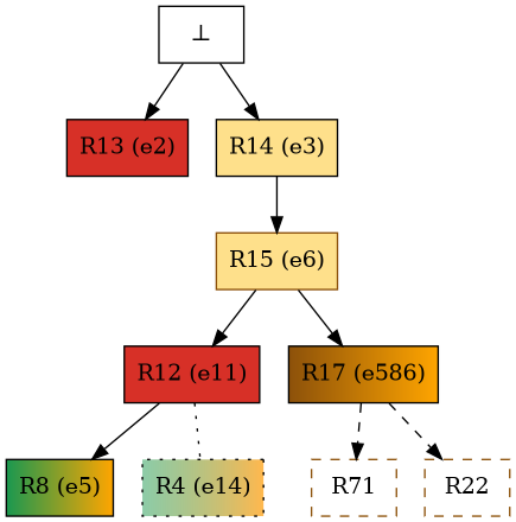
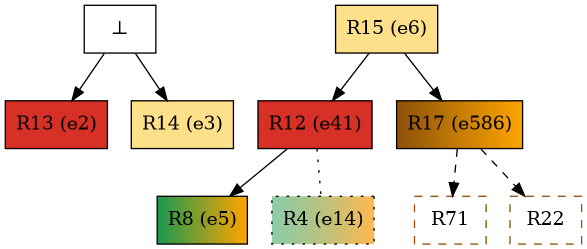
  digraph {
    node [color=black fillcolor="#d73027:#d73027" shape=box style=filled]
    n1 [label="R13 (e2)"]
    n2 [fillcolor="#1a9850:orange" label="R8 (e5)"]
    n3 [fillcolor="#fee08b:#fee08b" label="R14 (e3)"]
-   n4 [color="#8c510a" fillcolor="#fee08b:#fee08b" label="R15 (e6)"]
-   n5 [label="R12 (e11)"]
+   n4 [fillcolor="#fee08b:#fee08b" label="R15 (e6)"]
+   n5 [label="R12 (e41)"]
    n6 [fillcolor="#8c510a:orange" label="R17 (e586)"]
    n7 [fillcolor="#1a98507f:#ff9900b1" label="R4 (e14)" style="filled,dotted"]
    n8 [color="#8c510a" fillcolor=transparent label=R71 style=dashed]
    n9 [color="#8c510a" fillcolor=transparent label=R22 style=dashed]
    n10 [fillcolor=white label="⊥" color=""]
-   n3 -> n4
    n4 -> n5
    n4 -> n6
    n5 -> n2
    n5 -> n7 [arrowhead=none style=dotted]
    n6 -> n8 [color=black style=dashed]
    n6 -> n9 [color=black style=dashed]
    n10 -> n1
    n10 -> n3
  }
